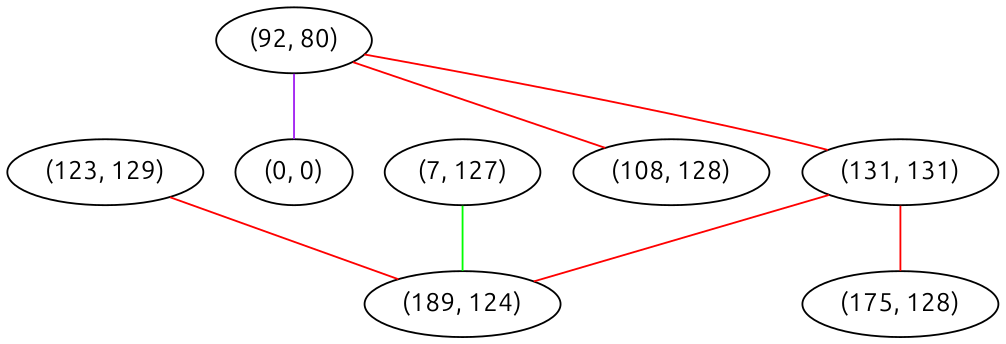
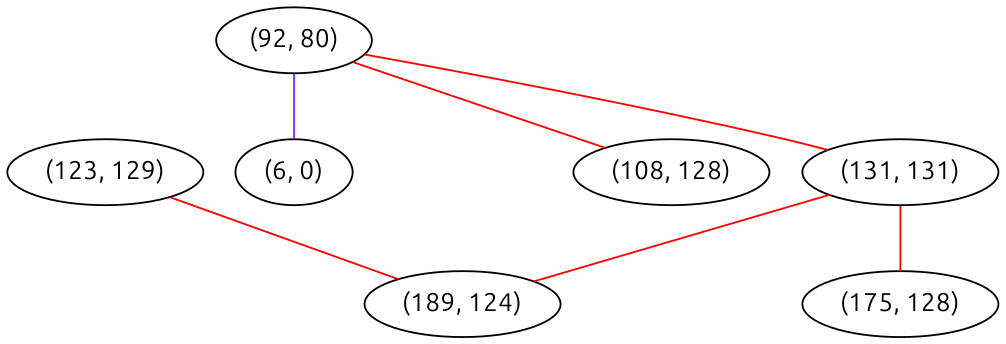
  graph {
    fontname=Ubuntu
    node [fontname=Ubuntu]
    edge [color=red fontname=Ubuntu weight=1]
    n1 [label="(189, 124)"]
    "(123, 129)"
    "(131, 131)"
    n4 [label="(175, 128)"]
    "(92, 80)"
    "(108, 128)"
-   "(0, 0)"
-   "(7, 127)"
+   "(0, 0)" [label="(6, 0)"]
    "(123, 129)" -- n1
    "(131, 131)" -- n1
    "(131, 131)" -- n4
    "(92, 80)" -- "(131, 131)"
    "(92, 80)" -- "(108, 128)"
    "(92, 80)" -- "(0, 0)" [color=purple weight=4]
-   "(7, 127)" -- n1 [color=green weight=2]
  }
